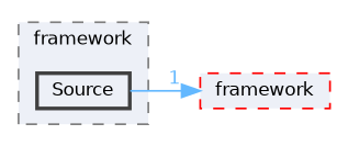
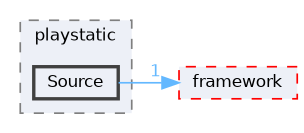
  digraph {
    compound=true
    rankdir=LR
    node [fillcolor="#edf0f7" fontname=Helvetica fontsize=10 shape=box]
    n1 [color=grey25 height=0.2 label=Source style="filled,bold" width=0.4]
    n2 [color=red height=0.2 label=framework style="filled,dashed" width=0.4]
    subgraph cluster_1 {
      bgcolor="#edf0f7"
      fontname=Helvetica
      fontsize=10
-     label=framework
+     label=playstatic
      pencolor=grey50
      style="filled,dashed"
      n1
    }
    n1 -> n2 [color=steelblue1 fontcolor=steelblue1 fontname=Helvetica fontsize=10 headlabel=1 labeldistance=1.5 labelfontname=Helvetica labelfontsize=10]
  }
